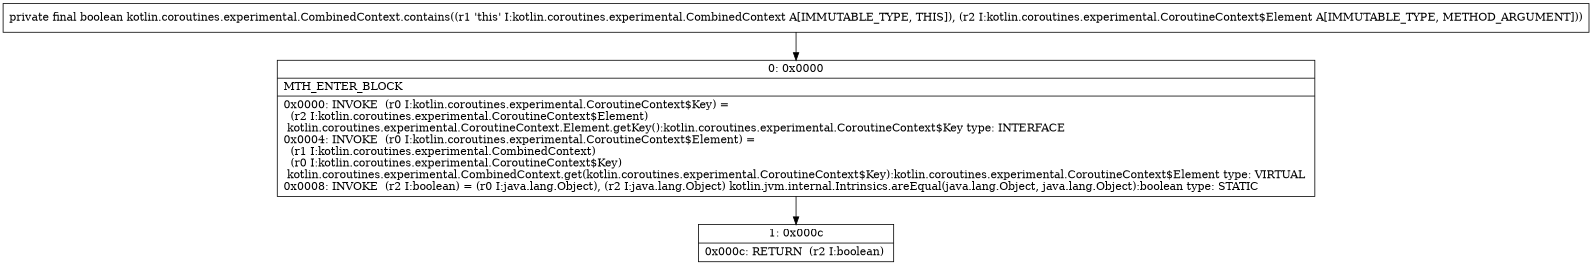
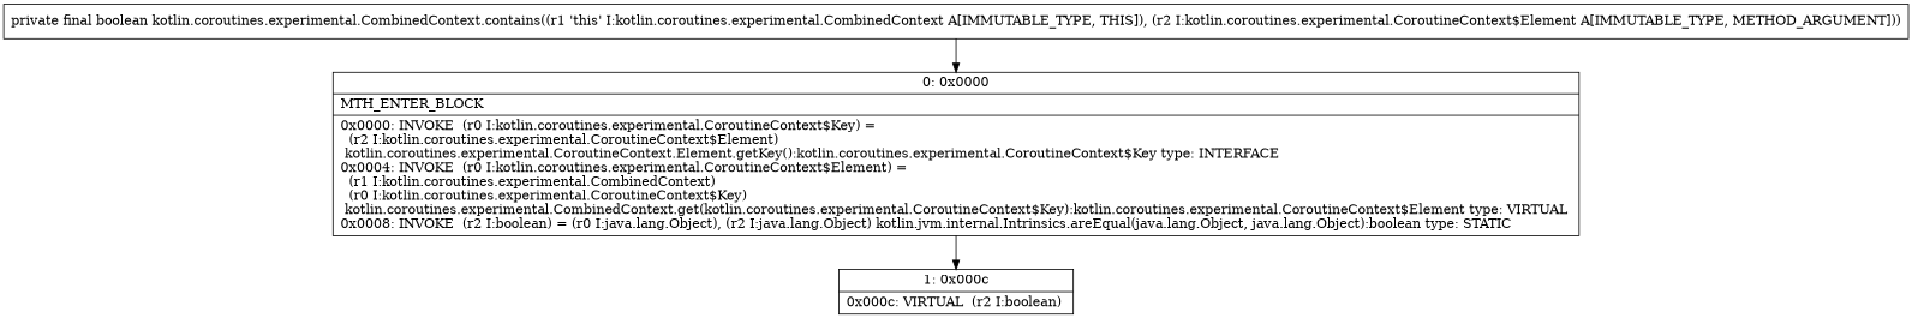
  digraph {
    node [shape=record]
    n1 [label="{0\:\ 0x0000|MTH_ENTER_BLOCK\l|0x0000: INVOKE  (r0 I:kotlin.coroutines.experimental.CoroutineContext$Key) = \l  (r2 I:kotlin.coroutines.experimental.CoroutineContext$Element)\l kotlin.coroutines.experimental.CoroutineContext.Element.getKey():kotlin.coroutines.experimental.CoroutineContext$Key type: INTERFACE \l0x0004: INVOKE  (r0 I:kotlin.coroutines.experimental.CoroutineContext$Element) = \l  (r1 I:kotlin.coroutines.experimental.CombinedContext)\l  (r0 I:kotlin.coroutines.experimental.CoroutineContext$Key)\l kotlin.coroutines.experimental.CombinedContext.get(kotlin.coroutines.experimental.CoroutineContext$Key):kotlin.coroutines.experimental.CoroutineContext$Element type: VIRTUAL \l0x0008: INVOKE  (r2 I:boolean) = (r0 I:java.lang.Object), (r2 I:java.lang.Object) kotlin.jvm.internal.Intrinsics.areEqual(java.lang.Object, java.lang.Object):boolean type: STATIC \l}"]
-   n2 [label="{1\:\ 0x000c|0x000c: RETURN  (r2 I:boolean) \l}"]
+   n2 [label="{1\:\ 0x000c|0x000c: VIRTUAL  (r2 I:boolean) \l}"]
    n3 [label="{private final boolean kotlin.coroutines.experimental.CombinedContext.contains((r1 'this' I:kotlin.coroutines.experimental.CombinedContext A[IMMUTABLE_TYPE, THIS]), (r2 I:kotlin.coroutines.experimental.CoroutineContext$Element A[IMMUTABLE_TYPE, METHOD_ARGUMENT])) }"]
    n1 -> n2
    n3 -> n1
  }
